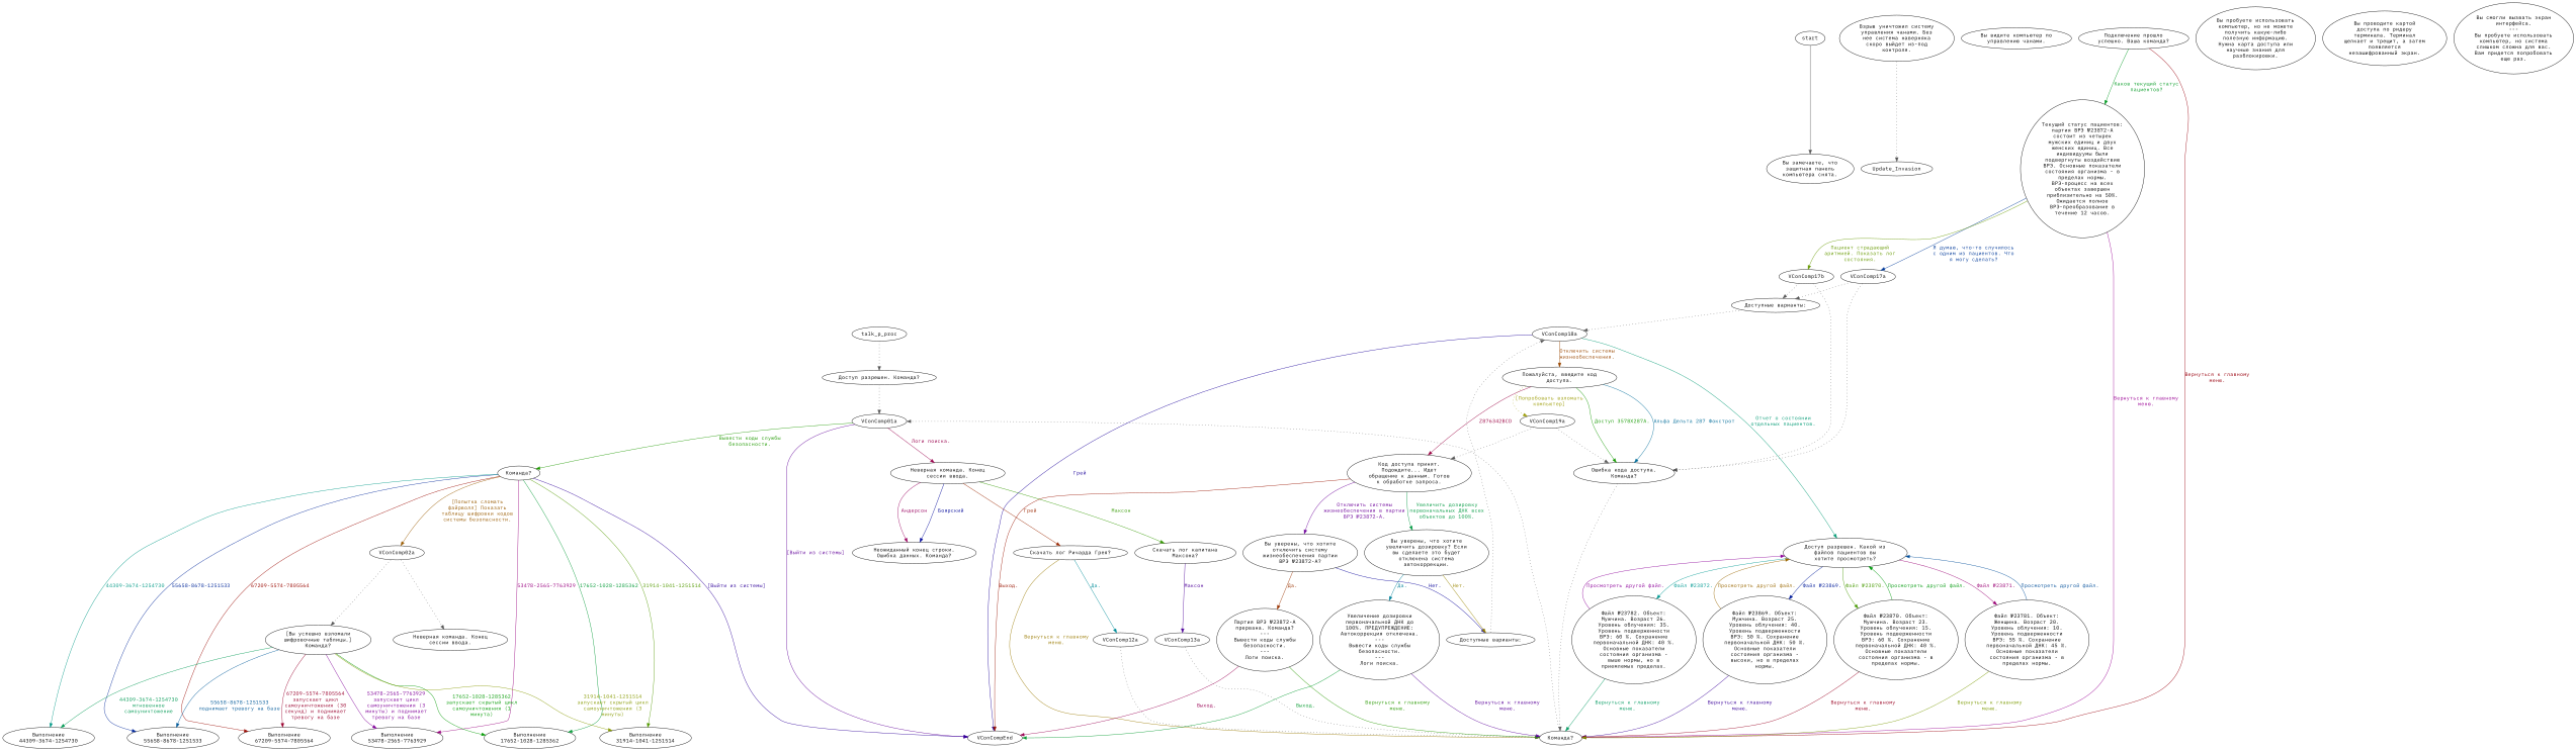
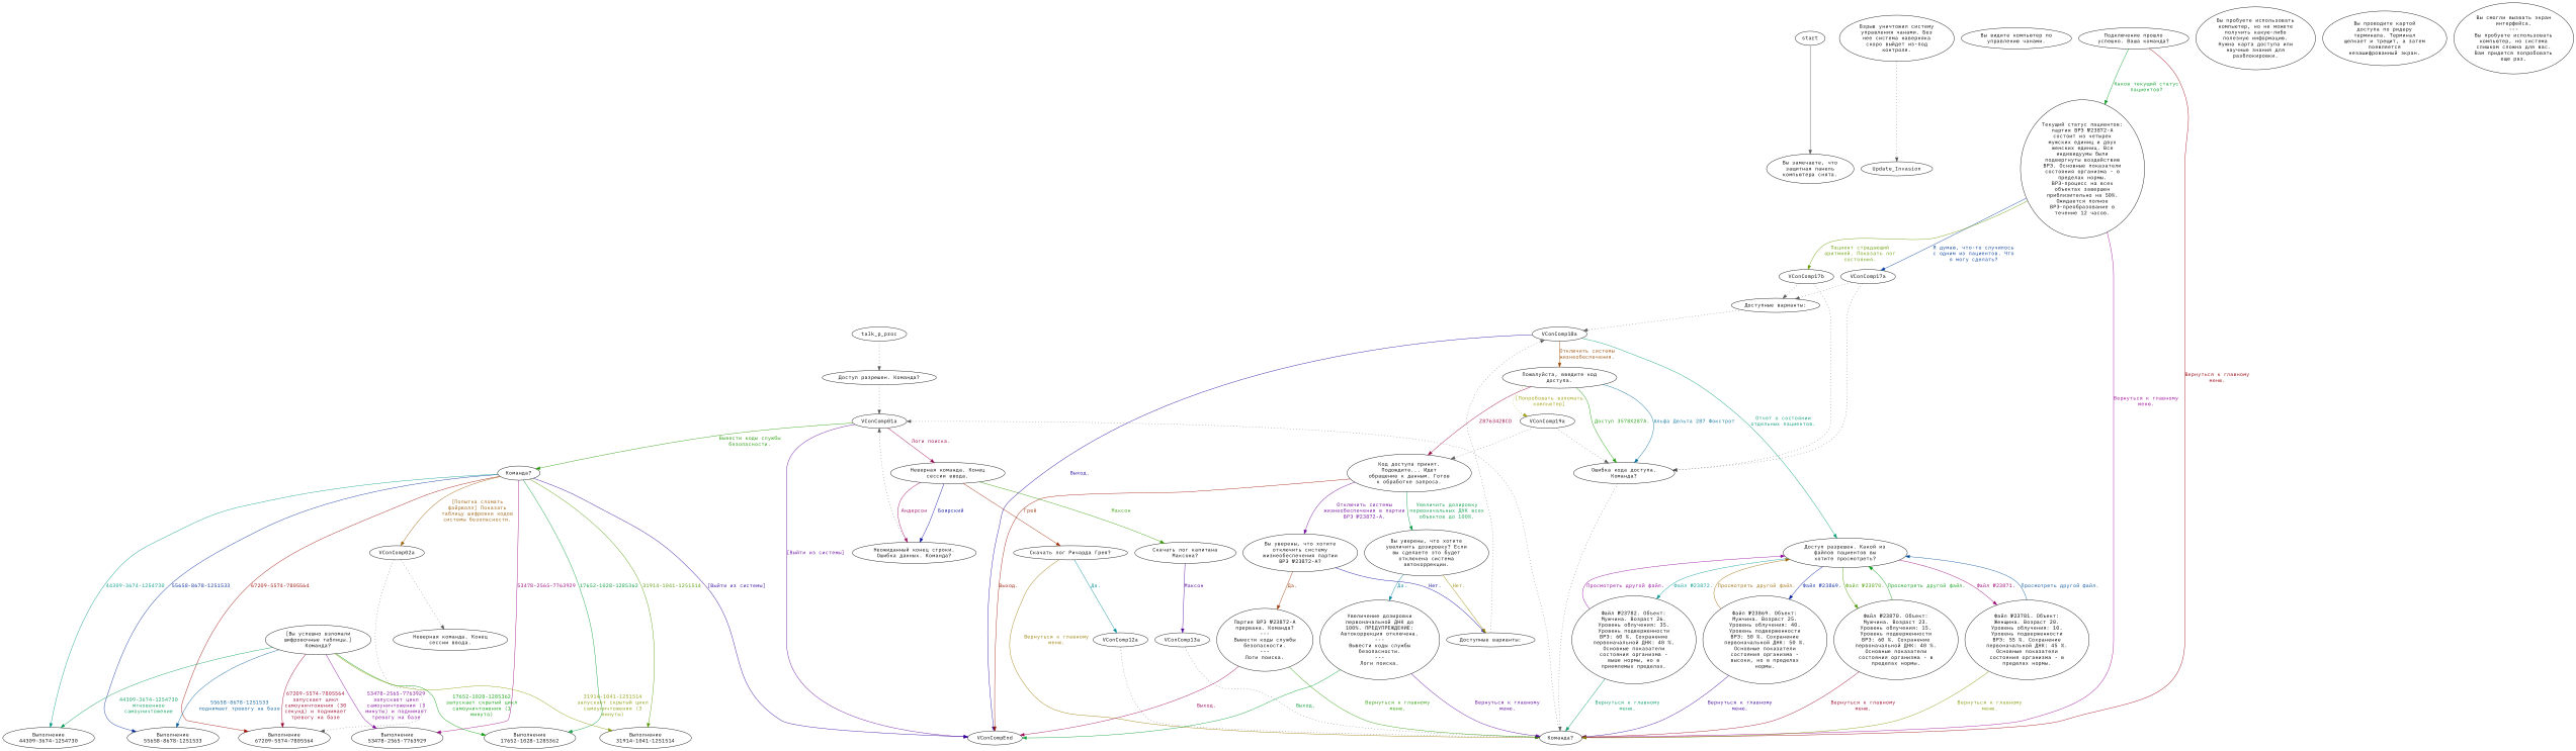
  digraph {
    fontname="IBM Plex Mono"
    node [color="#000000" fillcolor="#FFFFFF" fontname="IBM Plex Mono" style=filled]
    edge [color="#555555" fontname="IBM Plex Mono"]
    n1 [label="Вы замечаете, что\nзащитная панель\nкомпьютера снята."]
    start
    n3 [label="Взрыв уничтожил систему\nуправления чанами. Без\nнее система наверняка\nскоро выйдет из-под\nконтроля."]
    Update_Invasion
    n5 [label="Вы видите компьютер по\nуправлению чанами."]
    n6 [label="Доступ разрешен. Команда?"]
    talk_p_proc
    VConComp01a
    n9 [label="Команда?"]
    n10 [label="Неверная команда. Конец\nсессии ввода."]
    VConCompEnd
    n12 [label="Вы пробуете использовать\nкомпьютер, но не можете\nполучить какую-либо\nполезную информацию.\nНужна карта доступа или\nнаучные знания для\nразблокировки."]
    n13 [label="Вы проводите картой\nдоступа по ридеру\nтерминала. Терминал\nщелкает и трещит, а затем\nпоявляется\nнезашифрованный экран."]
    n14 [label="Вы смогли вызвать экран\nинтерфейса.\n---\nВы пробуете использовать\nкомпьютер, но система\nслишком сложна для вас.\nВам придется попробовать\nеще раз."]
    n15 [label="Выполнение\n55658-8678-1251533"]
    n16 [label="Выполнение\n17652-1028-1285362"]
    n17 [label="Выполнение\n67209-5574-7805564"]
    n18 [label="Выполнение\n31914-1041-1251514"]
    n19 [label="Выполнение\n53478-2565-7763929"]
    n20 [label="Выполнение\n44309-3674-1254730"]
    VConComp02a
    n22 [label="Скачать лог Ричарда Грея?"]
    n23 [label="Неожиданный конец строки.\nОшибка данных. Команда?"]
    n24 [label="Скачать лог капитана\nМаксона?"]
    n25 [label="[Вы успешно взломали\nшифровочные таблицы.]\nКоманда?"]
    n26 [label="Неверная команда. Конец\nсессии ввода."]
    VConComp12a
    n28 [label="Команда?"]
    VConComp13a
    n30 [label="Подключение прошло\nуспешно. Ваша команда?"]
    n31 [label="Текущий статус пациентов:\nпартия ВРЭ №23872-A\nсостоит из четырех\nмужских единиц и двух\nженских единиц. Все\nиндивидуумы были\nподвергнуты воздействию\nВРЭ. Основные показатели\nсостояния организма - в\nпределах нормы.\nВРЭ-процесс на всех\nобъектах завершен\nприблизительно на 50%.\nОжидается полное\nВРЭ-преобразование в\nтечение 12 часов."]
    VConComp17a
    VConComp17b
    n34 [label="Доступные варианты:"]
    n35 [label="Ошибка кода доступа.\nКоманда?"]
    VConComp18a
    n37 [label="Доступ разрешен. Какой из\nфайлов пациентов вы\nхотите просмотреть?"]
    n38 [label="Пожалуйста, введите код\nдоступа."]
    n39 [label="Файл №23869. Объект:\nМужчина. Возраст 25.\nУровень облучения: 40.\nУровень подверженности\nВРЭ: 50 %. Сохранение\nпервоначальной ДНК: 50 %.\nОсновные показатели\nсостояния организма -\nвысоки, но в пределах\nнормы."]
    n40 [label="Файл №23870. Объект:\nМужчина. Возраст 23.\nУровень облучения: 15.\nУровень подверженности\nВРЭ: 60 %. Сохранение\nпервоначальной ДНК: 40 %.\nОсновные показатели\nсостояния организма - в\nпределах нормы."]
    n41 [label="Файл №23781. Объект:\nЖенщина. Возраст 20.\nУровень облучения: 10.\nУровень подверженности\nВРЭ: 55 %. Сохранение\nпервоначальной ДНК: 45 %.\nОсновные показатели\nсостояния организма - в\nпределах нормы."]
    n42 [label="Файл №23782. Объект:\nМужчина. Возраст 26.\nУровень облучения: 35.\nУровень подверженности\nВРЭ: 60 %. Сохранение\nпервоначальной ДНК: 40 %.\nОсновные показатели\nсостояния организма -\nвыше нормы, но в\nприемлемых пределах."]
    n43 [label="Код доступа принят.\nПодождите... Идет\nобращение к данным. Готов\nк обработке запроса."]
    VConComp19a
    n45 [label="Вы уверены, что хотите\nотключить систему\nжизнеобеспечения партии\nВРЭ №23872-A?"]
    n46 [label="Вы уверены, что хотите\nувеличить дозировку? Если\nвы сделаете это будет\nотключена система\nавтокоррекции."]
    n47 [label="Партия ВРЭ №23872-A\nпрервана. Команда?\n---\nВывести коды службы\nбезопасности.\n---\nЛоги поиска."]
    n48 [label="Доступные варианты:"]
    n49 [label="Увеличение дозировки\nпервоначальной ДНК до\n100%. ПРЕДУПРЕЖДЕНИЕ:\nАвтокоррекция отключена.\n---\nВывести коды службы\nбезопасности.\n---\nЛоги поиска."]
    start -> n1 [style=solid]
    n3 -> Update_Invasion [style=dotted]
    n6 -> VConComp01a [style=dotted]
    talk_p_proc -> n6 [style=dotted]
    VConComp01a -> n9 [color="#1F9900" fontcolor="#1F9900" label="Вывести коды службы\nбезопасности."]
    VConComp01a -> n10 [color="#99004C" fontcolor="#99004C" label="Логи поиска."]
    VConComp01a -> VConCompEnd [color="#600099" fontcolor="#600099" label="[Выйти из системы]"]
    n9 -> VConCompEnd [color="#2D0099" fontcolor="#2D0099" label="[Выйти из системы]"]
    n9 -> n15 [color="#002699" fontcolor="#002699" label="55658-8678-1251533"]
    n9 -> n16 [color="#009934" fontcolor="#009934" label="17652-1028-1285362"]
    n9 -> n17 [color="#990700" fontcolor="#990700" label="67209-5574-7805564"]
    n9 -> n18 [color="#529900" fontcolor="#529900" label="31914-1041-1251514"]
    n9 -> n19 [color="#99007F" fontcolor="#99007F" label="53478-2565-7763929"]
    n9 -> n20 [color="#009986" fontcolor="#009986" label="44309-3674-1254730"]
    n9 -> VConComp02a [color="#995A00" fontcolor="#995A00" label="[Попытка сломать\nфайрволл] Показать\nтаблицу шифровки кодов\nсистемы безопасности."]
    n10 -> n22 [color="#992600" fontcolor="#992600" label="Грей"]
    n10 -> n23 [color="#000699" fontcolor="#000699" label="Боярский"]
    n10 -> n23 [color="#99005F" fontcolor="#99005F" label="Андерсон"]
    n10 -> n24 [color="#339900" fontcolor="#339900" label="Максон"]
-   VConComp02a -> n25 [style=dotted]
+   VConComp02a -> n17 [style=dotted]
    VConComp02a -> n26 [style=dotted]
    n22 -> VConComp12a [color="#008C99" fontcolor="#008C99" label="Да."]
    n22 -> n28 [color="#997900" fontcolor="#997900" label="Вернуться к главному\nменю."]
+   n23 -> VConComp01a [style=dotted]
    n24 -> VConComp13a [color="#4D0099" fontcolor="#4D0099" label="Максон"]
    n25 -> n15 [color="#005999" fontcolor="#005999" label="55658-8678-1251533\nподнимает тревогу на базе"]
    n25 -> n16 [color="#009900" fontcolor="#009900" label="17652-1028-1285362\nзапускает скрытый цикл\nсамоуничтожения (1\nминута)"]
    n25 -> n17 [color="#99002C" fontcolor="#99002C" label="67209-5574-7805564\nзапускает цикл\nсамоуничтожения (30\nсекунд) и поднимает\nтревогу на базе"]
    n25 -> n18 [color="#869900" fontcolor="#869900" label="31914-1041-1251514\nзапускает скрытый цикл\nсамоуничтожения (3\nминуты)"]
    n25 -> n19 [color="#800099" fontcolor="#800099" label="53478-2565-7763929\nзапускает цикл\nсамоуничтожения (3\nминуты) и поднимает\nтревогу на базе"]
    n25 -> n20 [color="#009953" fontcolor="#009953" label="44309-3674-1254730\nмгновенное\nсамоуничтожение"]
    VConComp12a -> n28 [style=dotted]
    n28 -> VConComp01a [style=dotted]
    VConComp13a -> n28 [style=dotted]
    n30 -> n28 [color="#99000D" fontcolor="#99000D" label="Вернуться к главному\nменю."]
    n30 -> n31 [color="#009920" fontcolor="#009920" label="Каков текущий статус\nпациентов?"]
    n31 -> n28 [color="#990093" fontcolor="#990093" label="Вернуться к главному\nменю."]
    n31 -> VConComp17a [color="#003999" fontcolor="#003999" label="Я думаю, что-то случилось\nс одним из пациентов. Что\nя могу сделать?"]
    n31 -> VConComp17b [color="#669900" fontcolor="#669900" label="Пациент страдающий\nаритмией. Показать лог\nсостояния."]
    VConComp17a -> n34 [style=dotted]
    VConComp17a -> n35 [style=dotted]
    VConComp17b -> n34 [style=dotted]
    VConComp17b -> n35 [style=dotted]
    n34 -> VConComp18a [style=dotted]
    n35 -> n28 [style=dotted]
-   VConComp18a -> VConCompEnd [color="#190099" fontcolor="#190099" label="Грей"]
+   VConComp18a -> VConCompEnd [color="#190099" fontcolor="#190099" label="Выход."]
    VConComp18a -> n37 [color="#009973" fontcolor="#009973" label="Отчет о состоянии\nотдельных пациентов."]
    VConComp18a -> n38 [color="#994600" fontcolor="#994600" label="Отключить системы\nжизнеобеспечения."]
    n37 -> n39 [color="#001A99" fontcolor="#001A99" label="Файл №23869."]
    n37 -> n40 [color="#469900" fontcolor="#469900" label="Файл №23870."]
    n37 -> n41 [color="#990073" fontcolor="#990073" label="Файл №23871."]
    n37 -> n42 [color="#009992" fontcolor="#009992" label="Файл №23872."]
    n38 -> n35 [color="#139900" fontcolor="#139900" label="Доступ 3578X287A."]
    n38 -> n35 [color="#006C99" fontcolor="#006C99" label="Альфа Дельта 287 Фокстрот"]
    n38 -> n43 [color="#990040" fontcolor="#990040" label=Z876342BCD]
    n38 -> VConComp19a [color="#999900" fontcolor="#999900" label="[Попробовать взломать\nкомпьютер]" style=dotted]
    n39 -> n28 [color="#390099" fontcolor="#390099" label="Вернуться к главному\nменю."]
    n39 -> n37 [color="#996600" fontcolor="#996600" label="Просмотреть другой файл."]
    n40 -> n28 [color="#990020" fontcolor="#990020" label="Вернуться к главному\nменю."]
    n40 -> n37 [color="#00990C" fontcolor="#00990C" label="Просмотреть другой файл."]
    n41 -> n28 [color="#7A9900" fontcolor="#7A9900" label="Вернуться к главному\nменю."]
    n41 -> n37 [color="#004D99" fontcolor="#004D99" label="Просмотреть другой файл."]
    n42 -> n28 [color="#00995F" fontcolor="#00995F" label="Вернуться к главному\nменю."]
    n42 -> n37 [color="#8C0099" fontcolor="#8C0099" label="Просмотреть другой файл."]
    n43 -> VConCompEnd [color="#991300" fontcolor="#991300" label="Выход."]
    n43 -> n45 [color="#6C0099" fontcolor="#6C0099" label="Отключить системы\nжизнеобеспечения в партии\nВРЭ №23872-A."]
    n43 -> n46 [color="#009940" fontcolor="#009940" label="Увеличить дозировку\nпервоначальных ДНК всех\nобъектов до 100%."]
    VConComp19a -> n35 [style=dotted]
    VConComp19a -> n43 [style=dotted]
    n45 -> n47 [color="#993300" fontcolor="#993300" label="Да."]
    n45 -> n48 [color="#060099" fontcolor="#060099" label="Нет."]
    n46 -> n48 [color="#998500" fontcolor="#998500" label="Нет."]
    n46 -> n49 [color="#008099" fontcolor="#008099" label="Да."]
    n47 -> VConCompEnd [color="#990053" fontcolor="#990053" label="Выход."]
    n47 -> n28 [color="#279900" fontcolor="#279900" label="Вернуться к главному\nменю."]
    n48 -> VConComp18a [style=dotted]
    n49 -> VConCompEnd [color="#00992C" fontcolor="#00992C" label="Выход."]
    n49 -> n28 [color="#590099" fontcolor="#590099" label="Вернуться к главному\nменю."]
  }
